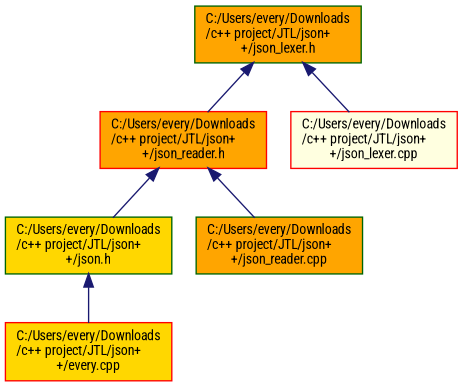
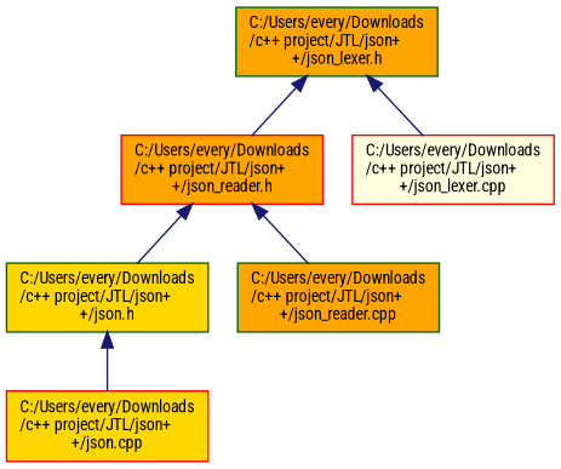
  digraph {
    fontname="Roboto Condensed"
    node [color=darkgreen fillcolor=orange fontname="Roboto Condensed" fontsize=10 shape=record style=filled]
    edge [color=midnightblue dir=back fontname="Roboto Condensed" fontsize=10 labelfontname=Helvetica labelfontsize=10 style=solid]
    n1 [fontcolor=black height=0.2 label="C:/Users/every/Downloads\l/c++ project/JTL/json+\l+/json_lexer.h" width=0.4]
    n2 [color=red height=0.2 label="C:/Users/every/Downloads\l/c++ project/JTL/json+\l+/json_reader.h" width=0.4]
    n3 [color=red fillcolor=lightyellow height=0.2 label="C:/Users/every/Downloads\l/c++ project/JTL/json+\l+/json_lexer.cpp" width=0.4]
    n4 [fillcolor=gold height=0.2 label="C:/Users/every/Downloads\l/c++ project/JTL/json+\l+/json.h" width=0.4]
    n5 [height=0.2 label="C:/Users/every/Downloads\l/c++ project/JTL/json+\l+/json_reader.cpp" width=0.4]
-   n6 [color=red fillcolor=gold height=0.2 label="C:/Users/every/Downloads\l/c++ project/JTL/json+\l+/every.cpp" width=0.4]
+   n6 [color=red fillcolor=gold height=0.2 label="C:/Users/every/Downloads\l/c++ project/JTL/json+\l+/json.cpp" width=0.4]
    n1 -> n2
    n1 -> n3
    n2 -> n4
    n2 -> n5
    n4 -> n6
  }
